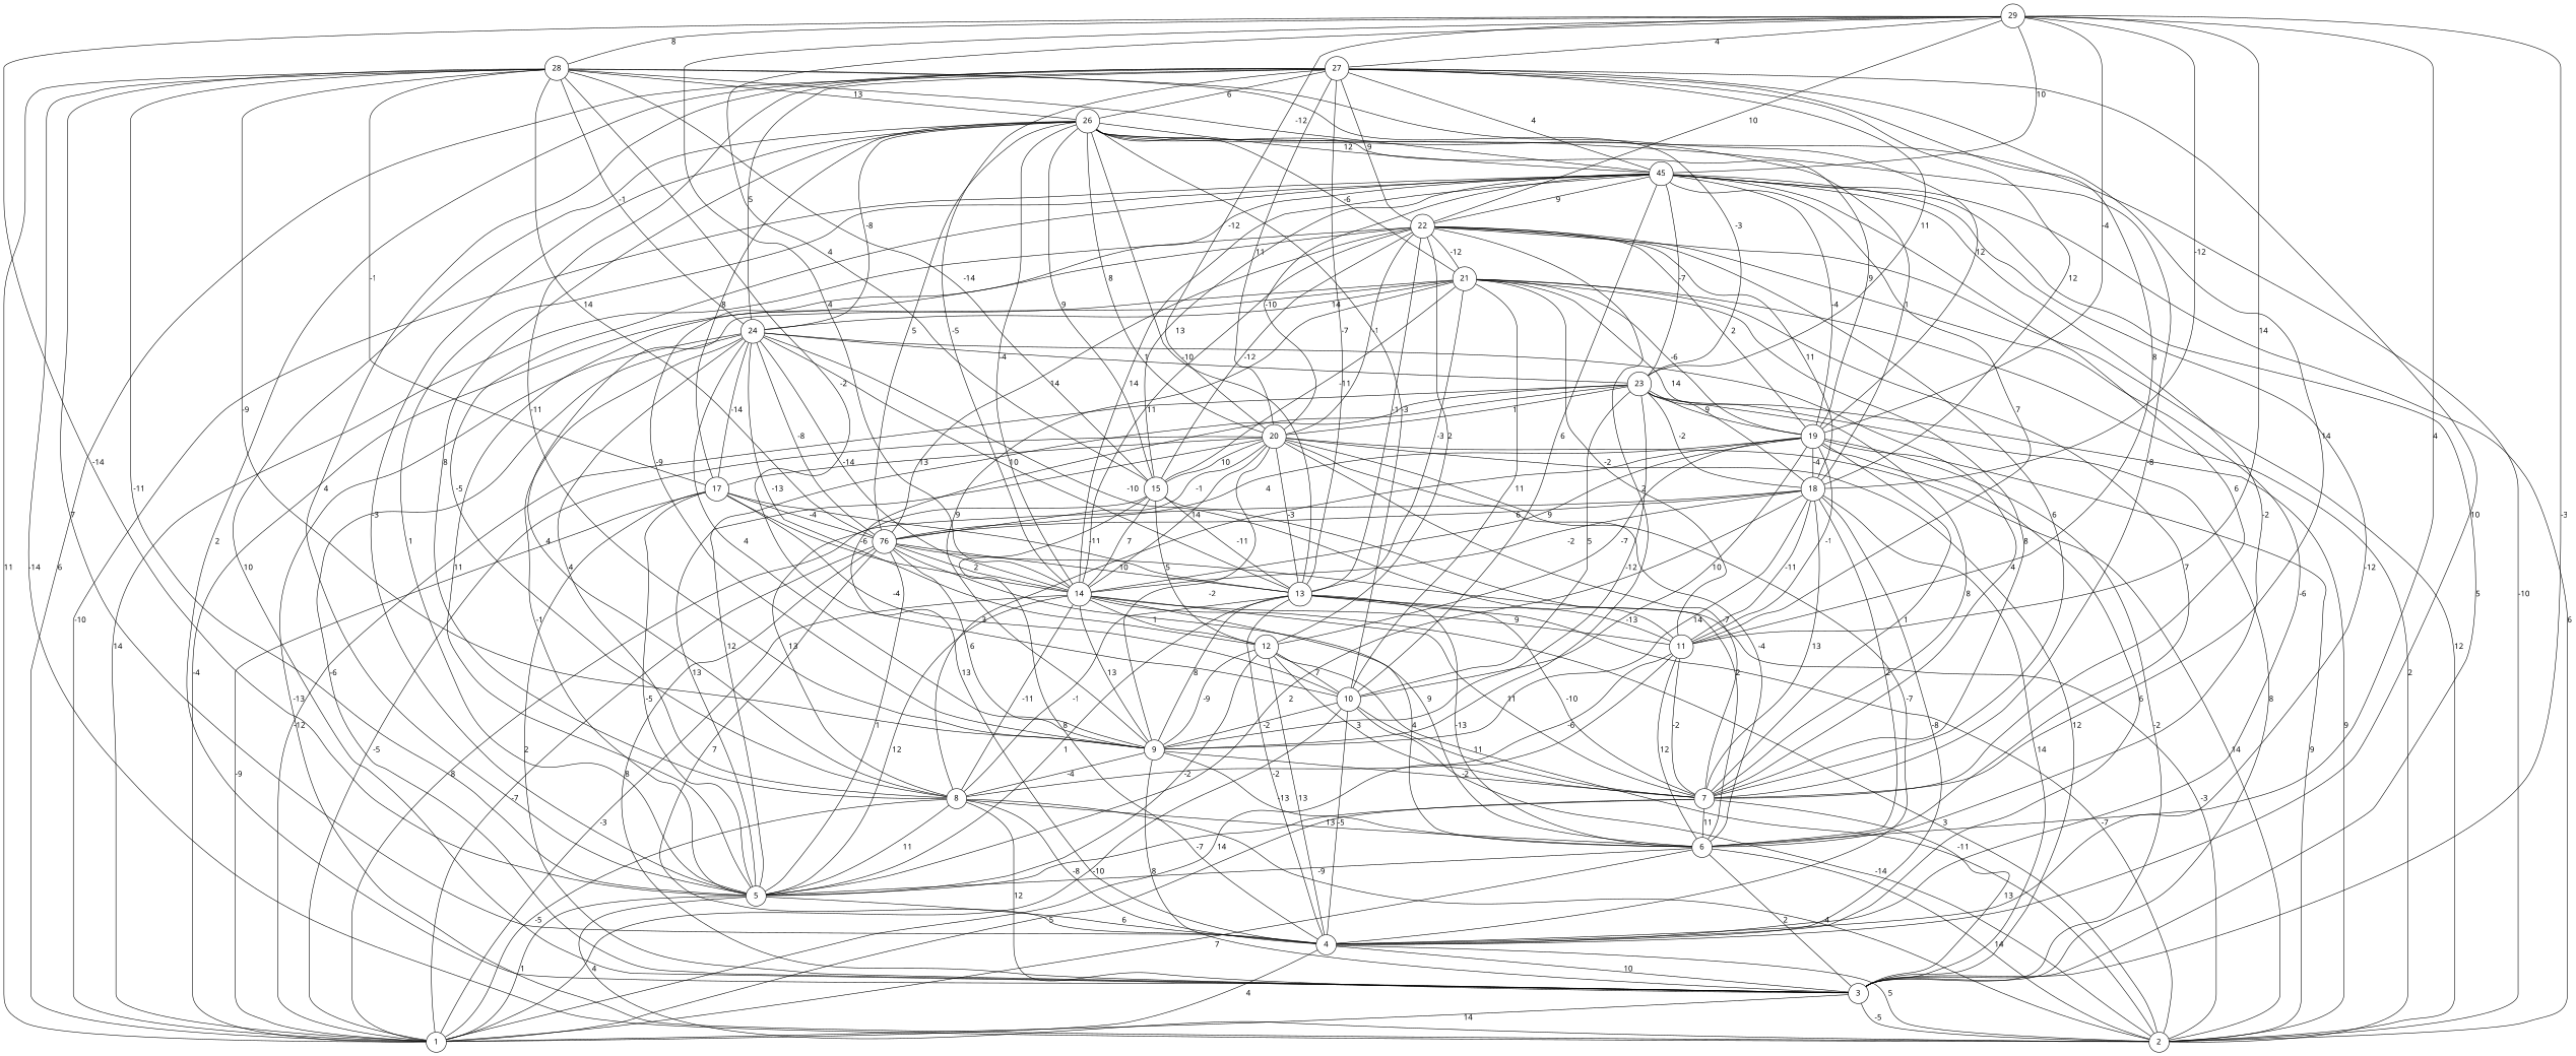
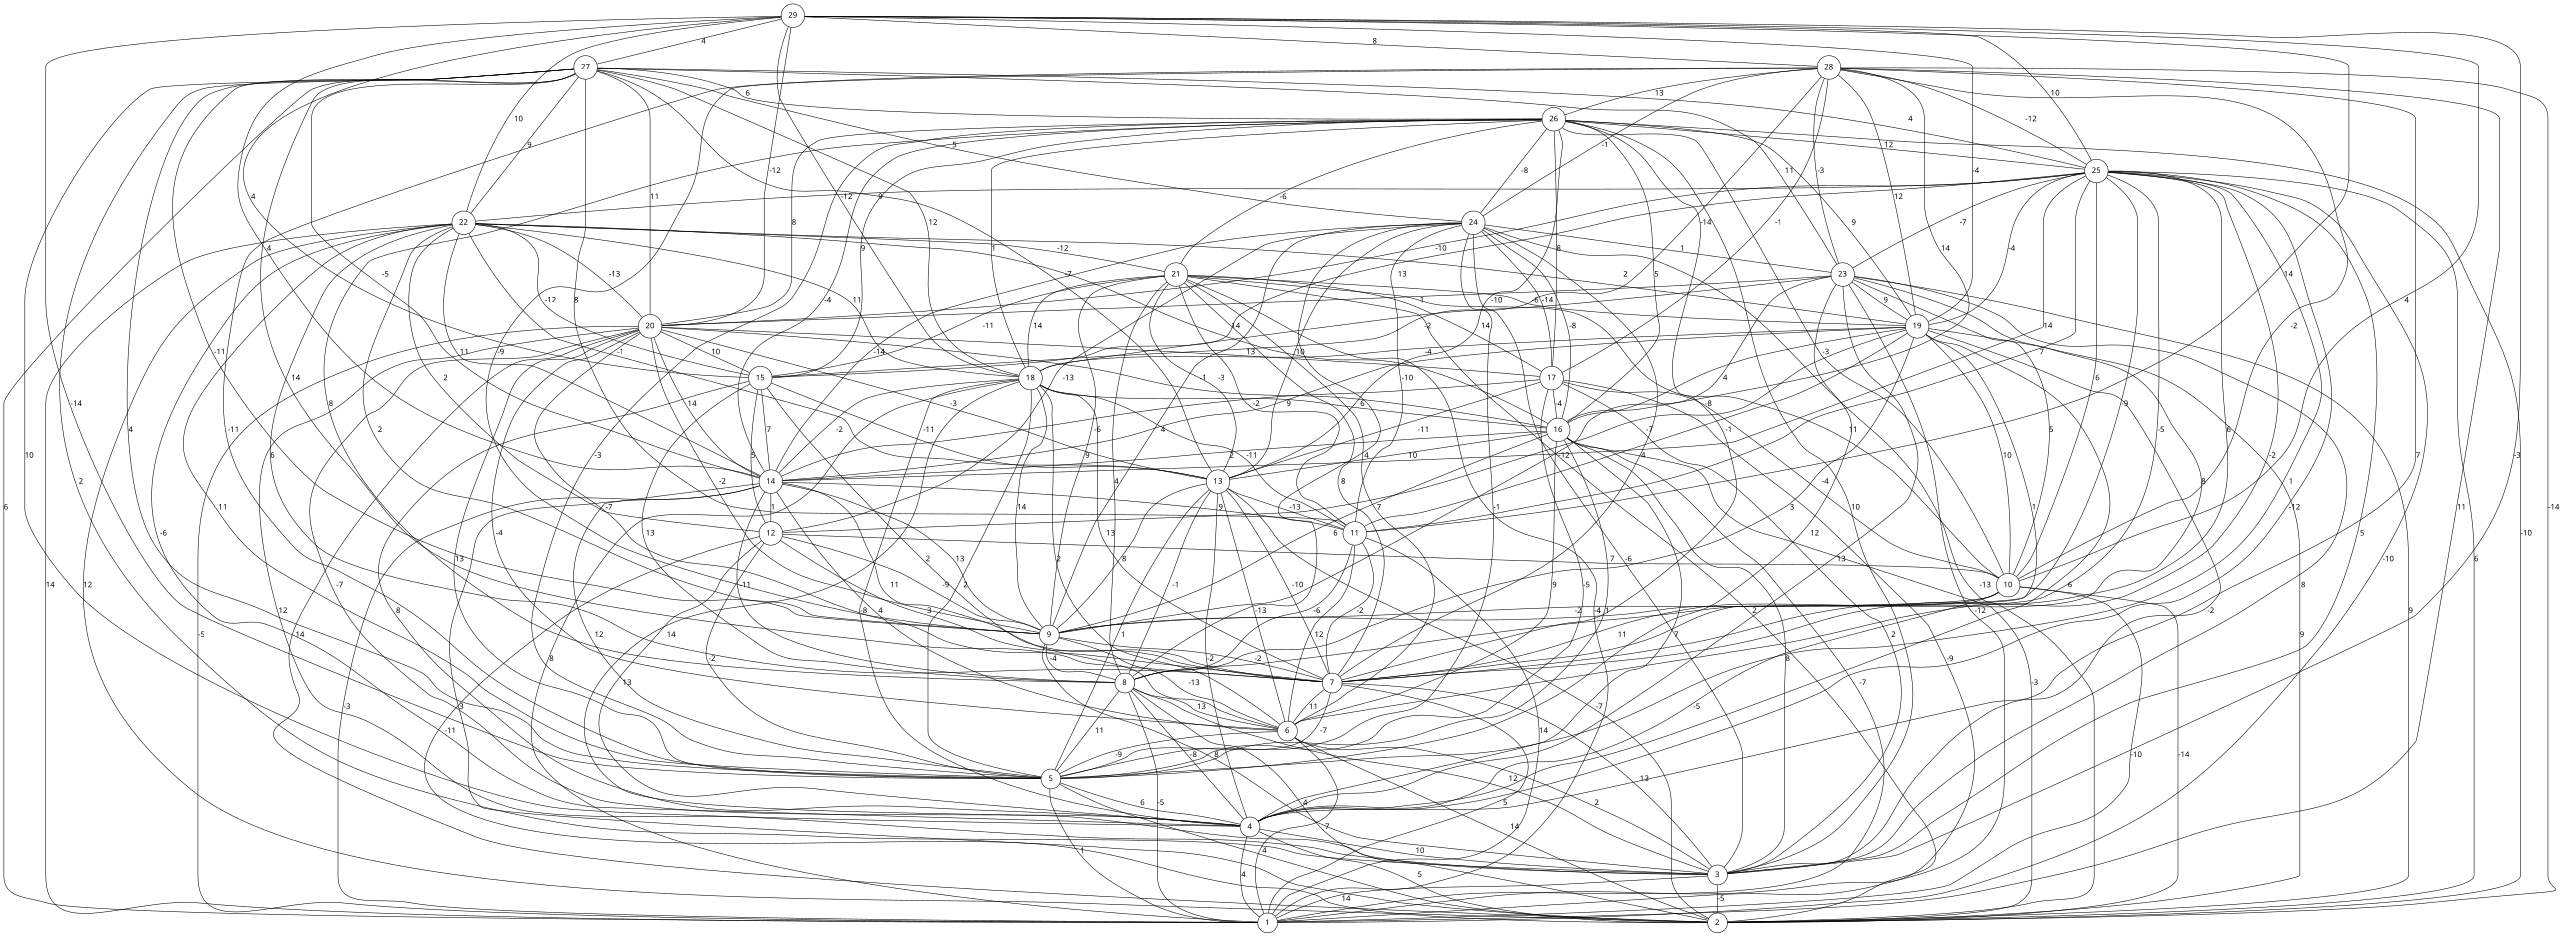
  graph {
    fontname="Noto Sans"
    node [fontname="Noto Sans" shape=circle]
    edge [fontname="Noto Sans"]
    29
    3
    5
    6
    11
    14
    15
    18
    19
    20
    22
-   25 [label=45]
+   25
    27
    28
    1
    2
    4
    7
    8
    9
    12
    13
-   16 [label=76]
+   16
    10
    17
    21
    23
    24
    26
    29 -- 3 [label=-3]
    29 -- 5 [label=-14]
-   29 -- 6 [label=4]
+   29 -- 10 [label=4]
    29 -- 11 [label=14]
    29 -- 14 [label=4]
    29 -- 15 [label=4]
    29 -- 18 [label=-12]
    29 -- 19 [label=-4]
    29 -- 20 [label=-12]
    29 -- 22 [label=10]
    29 -- 25 [label=10]
    29 -- 27 [label=4]
    29 -- 28 [label=8]
    3 -- 1 [label=14]
    3 -- 2 [label=-5]
    5 -- 1 [label=1]
    5 -- 2 [label=4]
    5 -- 4 [label=6]
    6 -- 3 [label=2]
    6 -- 5 [label=-9]
    6 -- 1 [label=7]
    6 -- 2 [label=14]
    11 -- 6 [label=12]
    11 -- 1 [label=14]
    11 -- 7 [label=-2]
    11 -- 8 [label=-6]
    14 -- 5 [label=12]
    14 -- 6 [label=4]
    14 -- 11 [label=9]
    14 -- 1 [label=-3]
    14 -- 2 [label=3]
    14 -- 7 [label=11]
    14 -- 8 [label=-11]
    14 -- 9 [label=13]
    14 -- 12 [label=1]
    15 -- 6 [label=2]
    15 -- 14 [label=7]
    15 -- 4 [label=8]
    15 -- 8 [label=13]
    15 -- 12 [label=5]
    15 -- 13 [label=-11]
    18 -- 3 [label=14]
    18 -- 5 [label=2]
    18 -- 6 [label=2]
    18 -- 11 [label=-11]
    18 -- 14 [label=-2]
    18 -- 1 [label=8]
    18 -- 4 [label=-8]
    18 -- 7 [label=13]
    18 -- 9 [label=14]
    18 -- 16 [label=6]
    19 -- 3 [label=-2]
    19 -- 11 [label=-1]
    19 -- 14 [label=9]
    19 -- 18 [label=-4]
    19 -- 2 [label=9]
    19 -- 4 [label=6]
    19 -- 7 [label=1]
    19 -- 8 [label=3]
    19 -- 12 [label=-7]
    19 -- 16 [label=4]
    19 -- 10 [label=10]
    20 -- 3 [label=12]
    20 -- 5 [label=13]
    20 -- 6 [label=-4]
    20 -- 14 [label=14]
    20 -- 15 [label=10]
    20 -- 1 [label=-5]
    20 -- 2 [label=14]
    20 -- 4 [label=-7]
    20 -- 7 [label=-7]
    20 -- 9 [label=-2]
    20 -- 13 [label=-3]
    20 -- 16 [label=-1]
    20 -- 17 [label=13]
    22 -- 5 [label=11]
    22 -- 14 [label=11]
    22 -- 15 [label=-12]
    22 -- 18 [label=11]
    22 -- 19 [label=2]
-   22 -- 20 [label=-1]
+   22 -- 20 [label=-13]
    22 -- 1 [label=14]
    22 -- 2 [label=12]
    22 -- 4 [label=-6]
    22 -- 7 [label=6]
    22 -- 9 [label=2]
    22 -- 12 [label=2]
    22 -- 13 [label=-1]
    22 -- 16 [label=14]
    22 -- 21 [label=-12]
    25 -- 3 [label=5]
    25 -- 5 [label=1]
    25 -- 6 [label=-2]
    25 -- 11 [label=7]
    25 -- 14 [label=14]
    25 -- 15 [label=13]
    25 -- 19 [label=-4]
    25 -- 20 [label=-10]
    25 -- 22 [label=9]
    25 -- 1 [label=-10]
    25 -- 2 [label=6]
    25 -- 4 [label=-12]
    25 -- 7 [label=6]
    25 -- 8 [label=-5]
    25 -- 9 [label=-9]
    25 -- 10 [label=6]
    25 -- 23 [label=-7]
    27 -- 3 [label=2]
    27 -- 5 [label=4]
    27 -- 11 [label=8]
    27 -- 14 [label=-5]
    27 -- 18 [label=12]
    27 -- 20 [label=11]
    27 -- 22 [label=9]
    27 -- 25 [label=4]
    27 -- 1 [label=6]
    27 -- 4 [label=10]
    27 -- 7 [label=14]
    27 -- 9 [label=-11]
    27 -- 13 [label=-7]
    27 -- 23 [label=11]
    27 -- 24 [label=5]
    27 -- 26 [label=6]
    28 -- 5 [label=-11]
    28 -- 15 [label=-14]
    28 -- 19 [label=12]
    28 -- 25 [label=-12]
    28 -- 1 [label=11]
    28 -- 2 [label=-14]
    28 -- 4 [label=7]
    28 -- 9 [label=-9]
    28 -- 16 [label=14]
    28 -- 10 [label=-2]
    28 -- 17 [label=-1]
    28 -- 23 [label=-3]
    28 -- 24 [label=-1]
    28 -- 26 [label=13]
    4 -- 3 [label=10]
    4 -- 1 [label=4]
    4 -- 2 [label=5]
    7 -- 3 [label=13]
    7 -- 5 [label=-7]
    7 -- 6 [label=11]
    7 -- 1 [label=5]
    8 -- 3 [label=12]
    8 -- 5 [label=11]
    8 -- 6 [label=13]
    8 -- 1 [label=-5]
    8 -- 2 [label=4]
    8 -- 4 [label=-8]
    9 -- 3 [label=8]
    9 -- 6 [label=-13]
    9 -- 7 [label=-2]
    9 -- 8 [label=-4]
    12 -- 5 [label=-2]
    12 -- 2 [label=-11]
    12 -- 4 [label=13]
    12 -- 7 [label=3]
    12 -- 9 [label=-9]
    12 -- 10 [label=7]
    13 -- 5 [label=1]
    13 -- 6 [label=-13]
    13 -- 11 [label=-13]
    13 -- 2 [label=-7]
    13 -- 4 [label=-2]
    13 -- 7 [label=-10]
    13 -- 8 [label=-1]
    13 -- 9 [label=8]
    16 -- 3 [label=8]
    16 -- 5 [label=1]
    16 -- 6 [label=9]
    16 -- 14 [label=2]
    16 -- 1 [label=-7]
    16 -- 2 [label=-3]
    16 -- 4 [label=7]
    16 -- 9 [label=6]
    16 -- 13 [label=10]
    10 -- 1 [label=-10]
    10 -- 2 [label=-14]
    10 -- 4 [label=-5]
    10 -- 7 [label=11]
    10 -- 9 [label=-2]
    17 -- 3 [label=2]
    17 -- 5 [label=-5]
    17 -- 14 [label=-6]
    17 -- 1 [label=-9]
    17 -- 13 [label=-11]
    17 -- 16 [label=-4]
    17 -- 10 [label=-4]
    21 -- 6 [label=7]
    21 -- 11 [label=-2]
    21 -- 15 [label=-11]
    21 -- 18 [label=14]
    21 -- 19 [label=-6]
    21 -- 1 [label=-4]
    21 -- 2 [label=2]
    21 -- 7 [label=8]
    21 -- 8 [label=4]
    21 -- 9 [label=9]
    21 -- 13 [label=-3]
    21 -- 10 [label=11]
-   21 -- 24 [label=14]
+   21 -- 17 [label=14]
    23 -- 3 [label=8]
    23 -- 5 [label=12]
    23 -- 18 [label=-2]
    23 -- 19 [label=9]
    23 -- 20 [label=1]
    23 -- 1 [label=-12]
    23 -- 2 [label=9]
    23 -- 4 [label=13]
    23 -- 7 [label=8]
    23 -- 9 [label=-12]
    23 -- 10 [label=5]
    24 -- 3 [label=-6]
    24 -- 5 [label=-1]
    24 -- 11 [label=-10]
    24 -- 14 [label=-14]
    24 -- 2 [label=-13]
    24 -- 7 [label=4]
    24 -- 8 [label=4]
    24 -- 9 [label=4]
    24 -- 12 [label=-13]
    24 -- 13 [label=10]
    24 -- 16 [label=-8]
    24 -- 17 [label=-14]
    24 -- 23 [label=1]
    26 -- 3 [label=10]
    26 -- 5 [label=-3]
    26 -- 14 [label=-4]
    26 -- 15 [label=9]
    26 -- 18 [label=1]
    26 -- 19 [label=9]
    26 -- 20 [label=8]
    26 -- 25 [label=12]
    26 -- 2 [label=-10]
    26 -- 7 [label=-8]
    26 -- 8 [label=8]
    26 -- 13 [label=-10]
    26 -- 16 [label=5]
    26 -- 10 [label=-3]
    26 -- 17 [label=8]
    26 -- 21 [label=-6]
    26 -- 24 [label=-8]
  }
